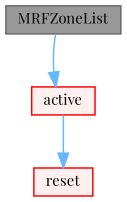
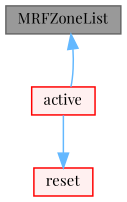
  digraph {
    fontname="Playfair Display"
    rankdir=TB
    node [color=red fillcolor="#FFF0F0" fontname="Playfair Display" fontsize=10 shape=box style=filled]
    edge [color=steelblue1 fontname="Playfair Display" fontsize=10 labelfontname=Helvetica labelfontsize=10 style=solid]
    n1 [color=gray40 fillcolor=grey60 fontcolor=black height=0.2 label=MRFZoneList width=0.4]
    n2 [height=0.2 label=active width=0.4]
    n3 [height=0.2 label=reset width=0.4]
-   n1 -> n2
+   n2 -> n1
    n2 -> n3
  }
